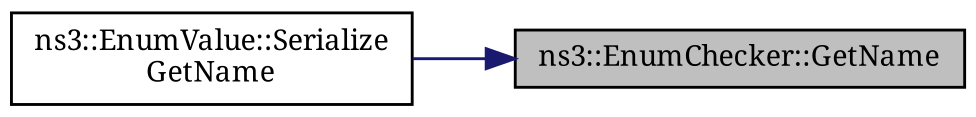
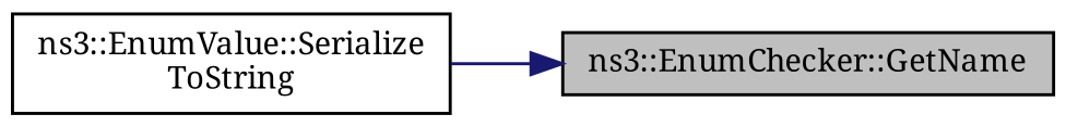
  digraph {
    rankdir=RL
    fontname="Noto Serif"
    node [color=black fontname="Noto Serif" fontsize=10 shape=record style=filled]
    n1 [fillcolor=grey75 fontcolor=black height=0.2 label="ns3::EnumChecker::GetName" width=0.4]
-   n2 [fillcolor=white height=0.2 label="ns3::EnumValue::Serialize\lGetName" width=0.4]
+   n2 [fillcolor=white height=0.2 label="ns3::EnumValue::Serialize\lToString" width=0.4]
    n1 -> n2 [color=midnightblue dir=back fontname="Noto Serif" fontsize=10 labelfontname=Helvetica labelfontsize=10 style=solid]
  }
